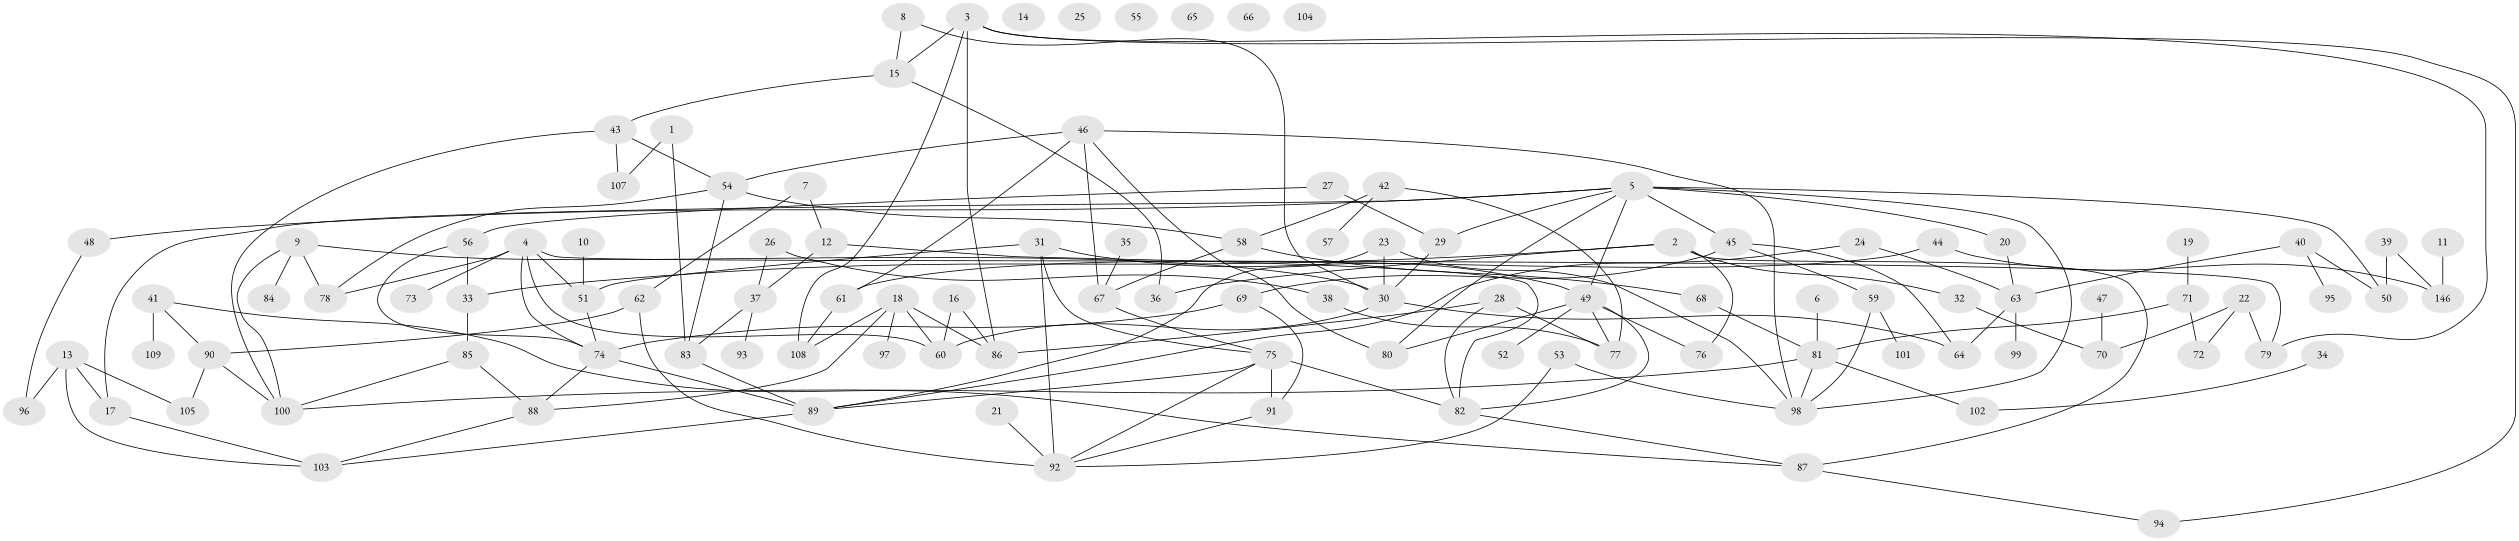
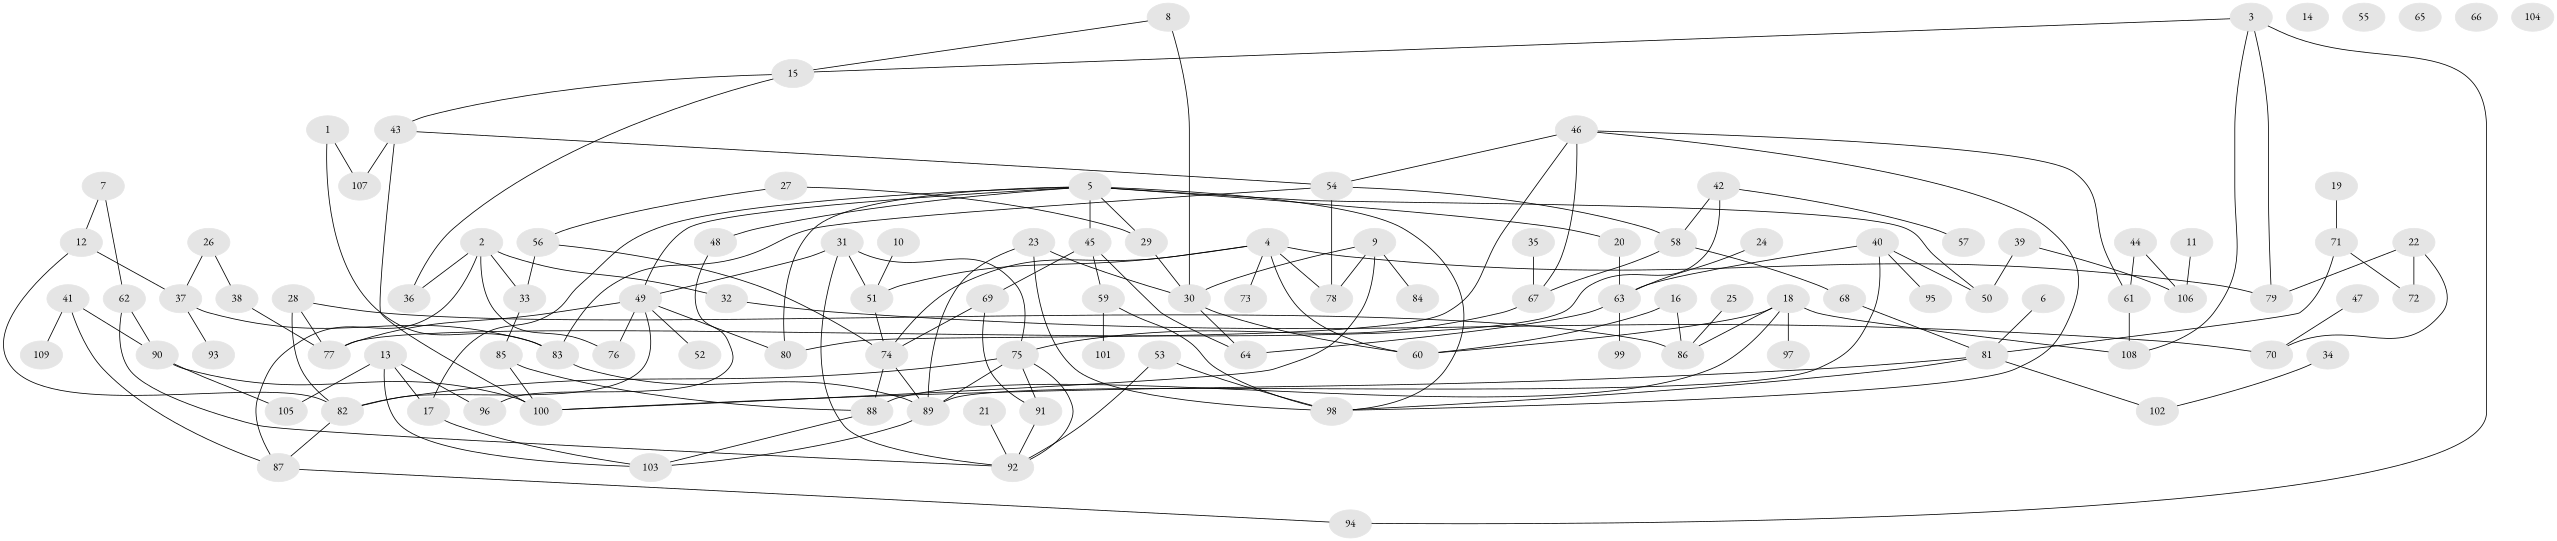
  graph {
    fontname="EB Garamond"
    node [color=gray90 fontname="EB Garamond" style=filled]
    edge [fontname="EB Garamond"]
    1
    83
    107
    89
    2
    32
    33
    36
    76
    87
    70
    85
    94
    3
    15
    79
    86
    108
    43
    4
    51
    60
    73
    74
    78
    88
    5
    17
    20
    45
    48
    49
    50
    80
    98
    29
    103
    63
    41
    90
    109
    64
    59
    69
    96
    82
    77
    52
    6
    81
    100
    102
    7
    12
    62
    37
    92
    8
    30
    9
    84
    10
    11
-   106 [label=146]
+   106
    93
    13
    105
    14
    54
    16
    18
    97
    19
    71
    72
    99
    21
    22
    23
    24
    25
    26
    38
    27
    56
    28
    31
    75
    91
    34
    35
    67
    39
    40
    95
    42
    57
    58
    68
    44
    61
    101
    46
    47
    53
    55
    65
    66
    104
    1 -- 83
    1 -- 107
    83 -- 89
    89 -- 103
    2 -- 32
    2 -- 33
    2 -- 36
    2 -- 76
    2 -- 87
    32 -- 70
    33 -- 85
    87 -- 94
    85 -- 88
    85 -- 100
    3 -- 94
    3 -- 15
    3 -- 79
-   3 -- 86
+   25 -- 86
    3 -- 108
    15 -- 36
    15 -- 43
    43 -- 107
    43 -- 100
    43 -- 54
    4 -- 79
    4 -- 51
    4 -- 60
    4 -- 73
    4 -- 74
    4 -- 78
    51 -- 74
    74 -- 89
    74 -- 88
    88 -- 103
    5 -- 17
    5 -- 20
    5 -- 45
    5 -- 48
    5 -- 49
    5 -- 50
    5 -- 80
    5 -- 98
    5 -- 29
    17 -- 103
    20 -- 63
    45 -- 64
    45 -- 59
    45 -- 69
    48 -- 96
    49 -- 76
    49 -- 80
    49 -- 82
    49 -- 77
    49 -- 52
    29 -- 30
    63 -- 64
    63 -- 99
    41 -- 87
    41 -- 90
    41 -- 109
    90 -- 100
    90 -- 105
    59 -- 98
    59 -- 101
    69 -- 74
    69 -- 91
    82 -- 87
    6 -- 81
    81 -- 98
    81 -- 100
    81 -- 102
    7 -- 12
    7 -- 62
    12 -- 82
    12 -- 37
    62 -- 90
    62 -- 92
    37 -- 83
    37 -- 93
    8 -- 15
    8 -- 30
    30 -- 60
    30 -- 64
    9 -- 78
    9 -- 100
    9 -- 30
    9 -- 84
    10 -- 51
    11 -- 106
    13 -- 17
    13 -- 103
    13 -- 96
    13 -- 105
    54 -- 83
    54 -- 78
    54 -- 58
    16 -- 86
    16 -- 60
    18 -- 86
    18 -- 108
    18 -- 60
    18 -- 88
    18 -- 97
    19 -- 71
    71 -- 81
    71 -- 72
    21 -- 92
    22 -- 70
    22 -- 79
    22 -- 72
    23 -- 89
    23 -- 98
    23 -- 30
    24 -- 63
    26 -- 37
    26 -- 38
    38 -- 77
    27 -- 29
    27 -- 56
    56 -- 33
    56 -- 74
    28 -- 86
    28 -- 82
    28 -- 77
    31 -- 51
    31 -- 49
    31 -- 92
    31 -- 75
    75 -- 89
    75 -- 82
    75 -- 92
    75 -- 91
    91 -- 92
    34 -- 102
    35 -- 67
    67 -- 75
    39 -- 50
    39 -- 106
-   24 -- 89
+   40 -- 89
    40 -- 50
    40 -- 63
    40 -- 95
    42 -- 77
    42 -- 57
    42 -- 58
    58 -- 67
    58 -- 68
    68 -- 81
    44 -- 106
    44 -- 61
    61 -- 108
    46 -- 80
    46 -- 98
    46 -- 54
    46 -- 67
    46 -- 61
    47 -- 70
    53 -- 98
    53 -- 92
  }
